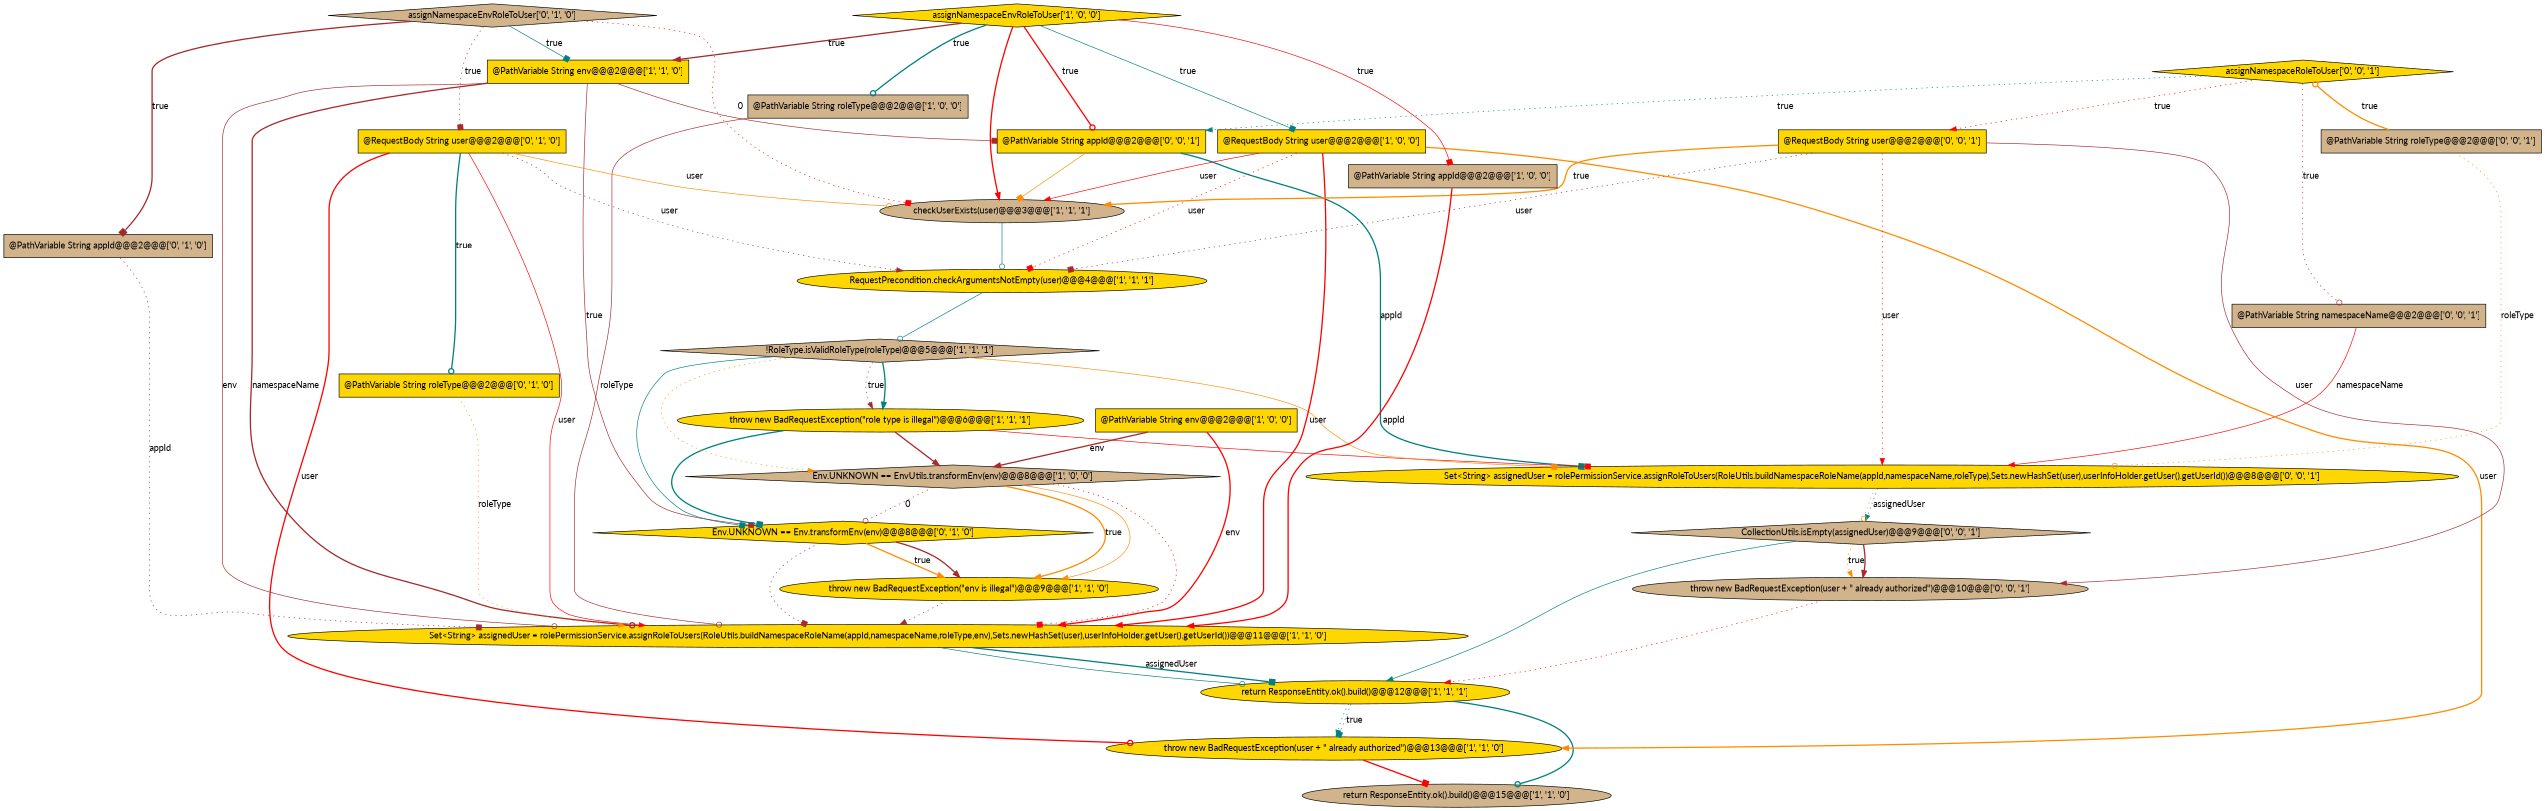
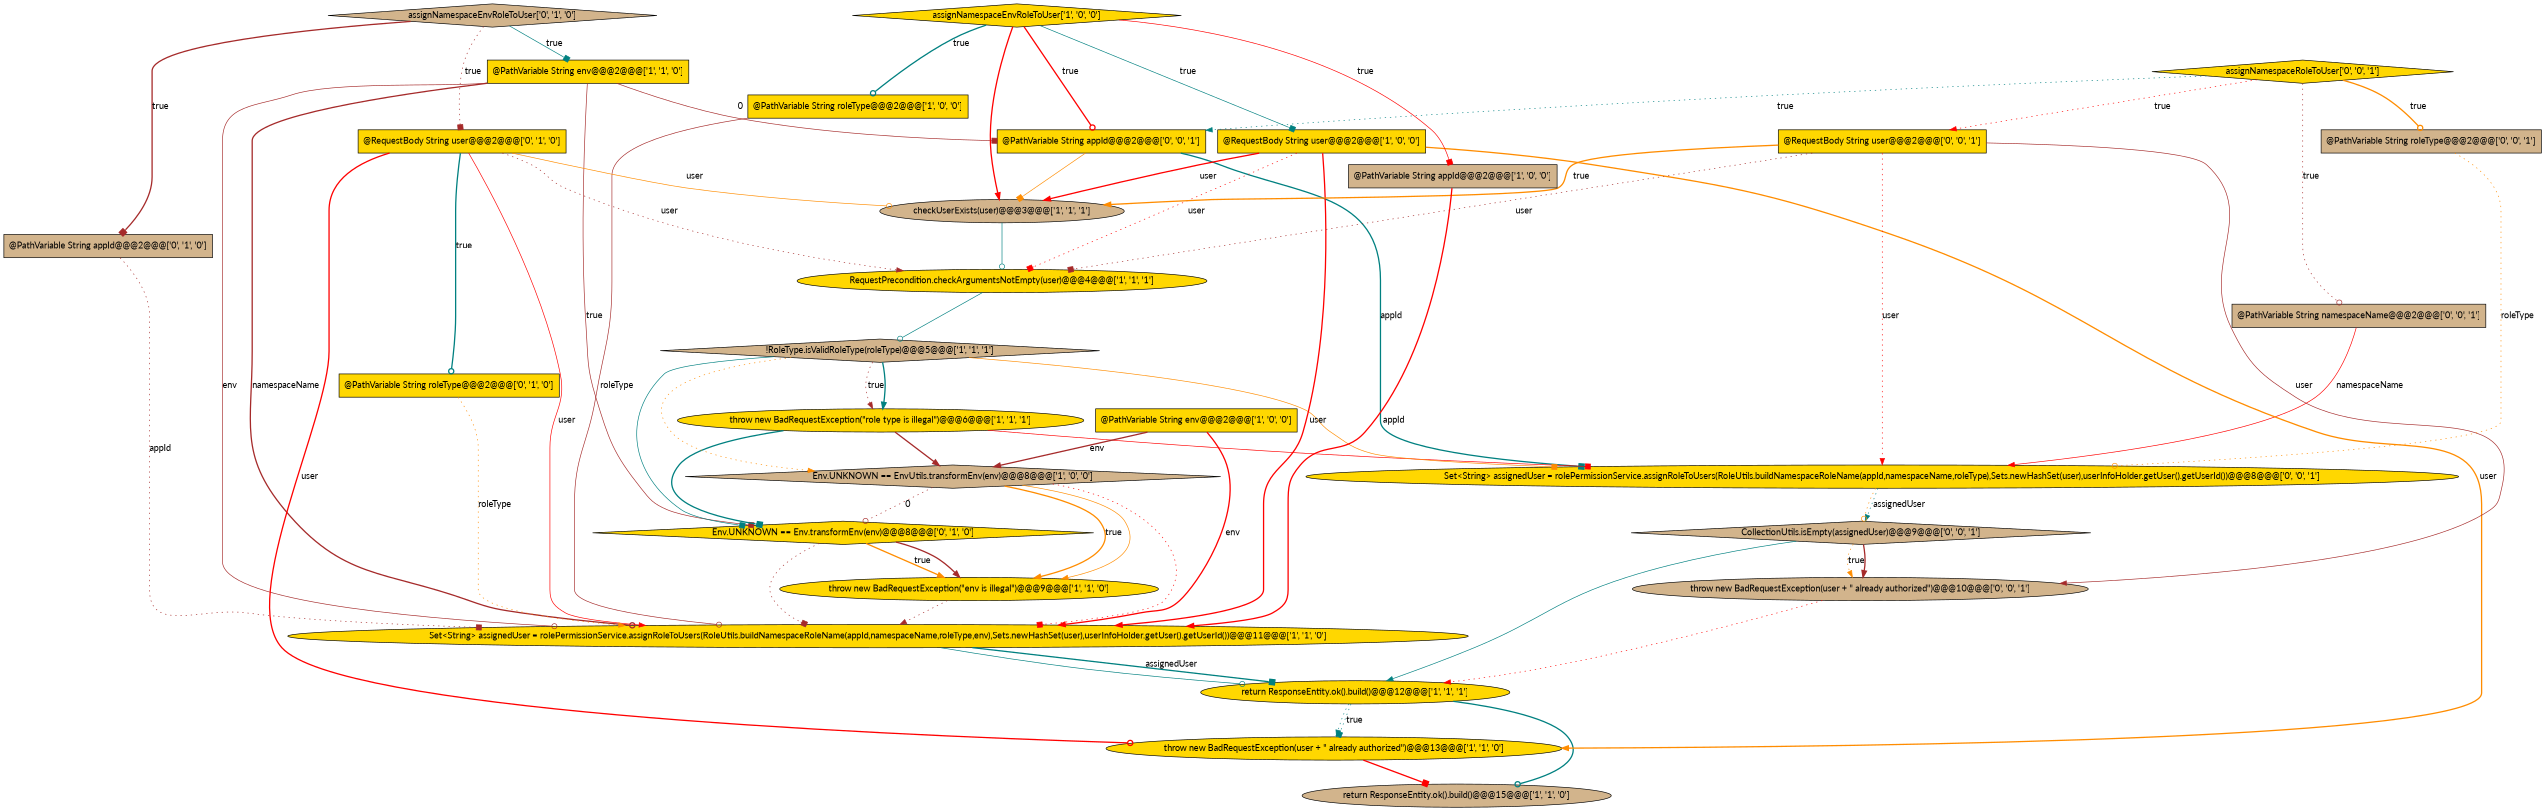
  digraph {
    fontname=Lato
    node [fillcolor=gold fontname=Lato shape=box style=filled]
    edge [arrowhead=normal color=brown fontname=Lato style=bold]
    n1 [label="throw new BadRequestException(user + \" already authorized\")@@@13@@@['1', '1', '0']" shape=ellipse]
    n2 [fillcolor=tan label="return ResponseEntity.ok().build()@@@15@@@['1', '1', '0']" shape=ellipse]
    n3 [label="@PathVariable String env@@@2@@@['1', '1', '0']"]
    n4 [label="Set<String> assignedUser = rolePermissionService.assignRoleToUsers(RoleUtils.buildNamespaceRoleName(appId,namespaceName,roleType,env),Sets.newHashSet(user),userInfoHolder.getUser().getUserId())@@@11@@@['1', '1', '0']" shape=ellipse]
    n5 [label="@PathVariable String appId@@@2@@@['0', '0', '1']"]
    n6 [label="Env.UNKNOWN == Env.transformEnv(env)@@@8@@@['0', '1', '0']" shape=diamond]
    n7 [label="return ResponseEntity.ok().build()@@@12@@@['1', '1', '1']" shape=ellipse]
    n8 [label="Set<String> assignedUser = rolePermissionService.assignRoleToUsers(RoleUtils.buildNamespaceRoleName(appId,namespaceName,roleType),Sets.newHashSet(user),userInfoHolder.getUser().getUserId())@@@8@@@['0', '0', '1']" shape=ellipse]
    n9 [fillcolor=tan label="checkUserExists(user)@@@3@@@['1', '1', '1']" shape=ellipse]
    n10 [label="throw new BadRequestException(\"env is illegal\")@@@9@@@['1', '1', '0']" shape=ellipse]
    n11 [label="throw new BadRequestException(\"role type is illegal\")@@@6@@@['1', '1', '1']" shape=ellipse]
    n12 [fillcolor=tan label="Env.UNKNOWN == EnvUtils.transformEnv(env)@@@8@@@['1', '0', '0']" shape=diamond]
    n13 [fillcolor=tan label="CollectionUtils.isEmpty(assignedUser)@@@9@@@['0', '0', '1']" shape=diamond]
    n14 [label="RequestPrecondition.checkArgumentsNotEmpty(user)@@@4@@@['1', '1', '1']" shape=ellipse]
    n15 [fillcolor=tan label="!RoleType.isValidRoleType(roleType)@@@5@@@['1', '1', '1']" shape=diamond]
-   n16 [fillcolor=tan label="@PathVariable String roleType@@@2@@@['1', '0', '0']"]
+   n16 [label="@PathVariable String roleType@@@2@@@['1', '0', '0']"]
    n17 [fillcolor=tan label="@PathVariable String appId@@@2@@@['0', '1', '0']"]
    n18 [fillcolor=tan label="@PathVariable String namespaceName@@@2@@@['0', '0', '1']"]
    n19 [label="@RequestBody String user@@@2@@@['1', '0', '0']"]
    n20 [label="assignNamespaceRoleToUser['0', '0', '1']" shape=diamond]
    n21 [label="@RequestBody String user@@@2@@@['0', '0', '1']"]
    n22 [fillcolor=tan label="@PathVariable String roleType@@@2@@@['0', '0', '1']"]
    n23 [fillcolor=tan label="throw new BadRequestException(user + \" already authorized\")@@@10@@@['0', '0', '1']" shape=ellipse]
    n24 [fillcolor=tan label="assignNamespaceEnvRoleToUser['0', '1', '0']" shape=diamond]
    n25 [label="@RequestBody String user@@@2@@@['0', '1', '0']"]
    n26 [label="@PathVariable String roleType@@@2@@@['0', '1', '0']"]
    n27 [label="@PathVariable String env@@@2@@@['1', '0', '0']"]
    n28 [fillcolor=tan label="@PathVariable String appId@@@2@@@['1', '0', '0']"]
    n29 [label="assignNamespaceEnvRoleToUser['1', '0', '0']" shape=diamond]
    n1 -> n2 [arrowhead=box color=red]
    n3 -> n4 [arrowhead=odot label=namespaceName]
    n3 -> n4 [arrowhead=odot label=env style=solid]
    n3 -> n5 [arrowhead=box label=0 style=solid]
    n3 -> n6 [arrowhead=box label=true style=solid]
    n4 -> n7 [arrowhead=box color=teal label=assignedUser]
    n4 -> n7 [arrowhead=odot color=teal style=solid]
    n5 -> n8 [arrowhead=box color=teal label=appId]
    n5 -> n9 [arrowhead=box color=darkorange style=solid]
    n6 -> n4 [arrowhead=box style=dotted]
    n6 -> n10 [color=darkorange label=true]
    n6 -> n10
    n7 -> n1 [color=teal style=dotted]
    n7 -> n1 [arrowhead=box color=teal label=true style=dotted]
    n7 -> n2 [arrowhead=odot color=teal]
    n8 -> n13 [color=teal label=assignedUser style=dotted]
    n8 -> n13 [arrowhead=odot color=darkorange style=dotted]
    n9 -> n14 [arrowhead=odot color=teal style=solid]
    n10 -> n4 [style=dotted]
    n11 -> n6 [arrowhead=box color=teal]
    n11 -> n8 [arrowhead=box color=red style=solid]
    n11 -> n12
    n12 -> n4 [arrowhead=box color=red style=dotted]
    n12 -> n6 [arrowhead=odot label=0 style=dotted]
    n12 -> n10 [color=darkorange label=true]
    n12 -> n10 [color=darkorange style=solid]
    n13 -> n7 [color=teal style=solid]
    n13 -> n23 [color=darkorange label=true style=dotted]
    n13 -> n23
    n14 -> n15 [arrowhead=odot color=teal style=solid]
    n15 -> n6 [arrowhead=box color=teal style=solid]
    n15 -> n8 [arrowhead=box color=darkorange style=solid]
    n15 -> n11 [label=true style=dotted]
    n15 -> n11 [color=teal]
    n15 -> n12 [color=darkorange style=dotted]
    n16 -> n4 [arrowhead=odot label=roleType style=solid]
    n17 -> n4 [arrowhead=box label=appId style=dotted]
    n18 -> n8 [color=red label=namespaceName style=solid]
    n19 -> n1 [color=darkorange label=user]
    n19 -> n4 [color=red label=user]
-   n19 -> n9 [color=red label=user style=solid]
+   n19 -> n9 [color=red label=user]
    n19 -> n14 [arrowhead=box color=red label=user style=dotted]
    n20 -> n5 [color=teal label=true style=dotted]
    n20 -> n18 [arrowhead=odot label=true style=dotted]
    n20 -> n21 [color=red label=true style=dotted]
-   n22 -> n20 [arrowhead=odot color=darkorange label=true]
+   n20 -> n22 [arrowhead=odot color=darkorange label=true]
    n21 -> n8 [color=red label=user style=dotted]
    n21 -> n9 [color=darkorange label=true]
    n21 -> n14 [arrowhead=box label=user style=dotted]
    n21 -> n23 [label=user style=solid]
    n22 -> n8 [arrowhead=odot color=darkorange label=roleType style=dotted]
    n23 -> n7 [color=red style=dotted]
    n24 -> n3 [arrowhead=box color=teal label=true style=solid]
-   n24 -> n9 [arrowhead=box color=red style=dotted]
    n24 -> n17 [arrowhead=box label=true]
    n24 -> n25 [arrowhead=box label=true style=dotted]
    n25 -> n1 [arrowhead=odot color=red label=user]
    n25 -> n4 [color=red label=user style=solid]
    n25 -> n9 [arrowhead=odot color=darkorange label=user style=solid]
    n25 -> n14 [label=user style=dotted]
    n25 -> n26 [arrowhead=odot color=teal label=true]
    n26 -> n4 [color=darkorange label=roleType style=dotted]
    n27 -> n4 [color=red label=env]
    n27 -> n12 [label=env]
    n28 -> n4 [color=red label=appId]
-   n29 -> n3 [label=true]
    n29 -> n5 [arrowhead=odot color=red label=true]
    n29 -> n9 [color=red]
    n29 -> n16 [arrowhead=odot color=teal label=true]
    n29 -> n19 [arrowhead=box color=teal label=true style=solid]
    n29 -> n28 [arrowhead=box color=red label=true style=solid]
  }
